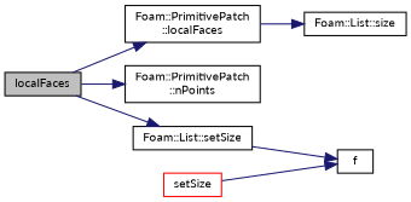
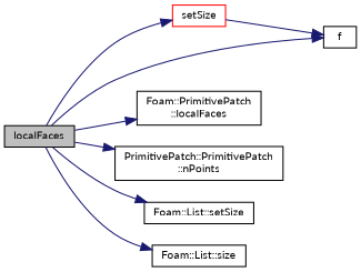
  digraph {
    fontname=Lato
    rankdir=LR
    node [color=black fontname=Lato fontsize=10 shape=record]
    edge [color=midnightblue fontname=Lato fontsize=10 labelfontname=FreeSans labelfontsize=10 style=solid]
    n1 [fillcolor=grey75 fontcolor=black height=0.2 label=localFaces style=filled width=0.4]
    n2 [color=red height=0.2 label=setSize width=0.4]
    n3 [height=0.2 label=f width=0.4]
    n4 [height=0.2 label="Foam::PrimitivePatch\l::localFaces" width=0.4]
-   n5 [height=0.2 label="Foam::PrimitivePatch\l::nPoints" width=0.4]
+   n5 [height=0.2 label="PrimitivePatch::PrimitivePatch\l::nPoints" width=0.4]
    n6 [height=0.2 label="Foam::List::setSize" width=0.4]
    n7 [height=0.2 label="Foam::List::size" width=0.4]
-   n6 -> n3
+   n1 -> n2
+   n1 -> n3
    n1 -> n4
    n1 -> n5
    n1 -> n6
-   n4 -> n7
+   n1 -> n7
    n2 -> n3
  }
